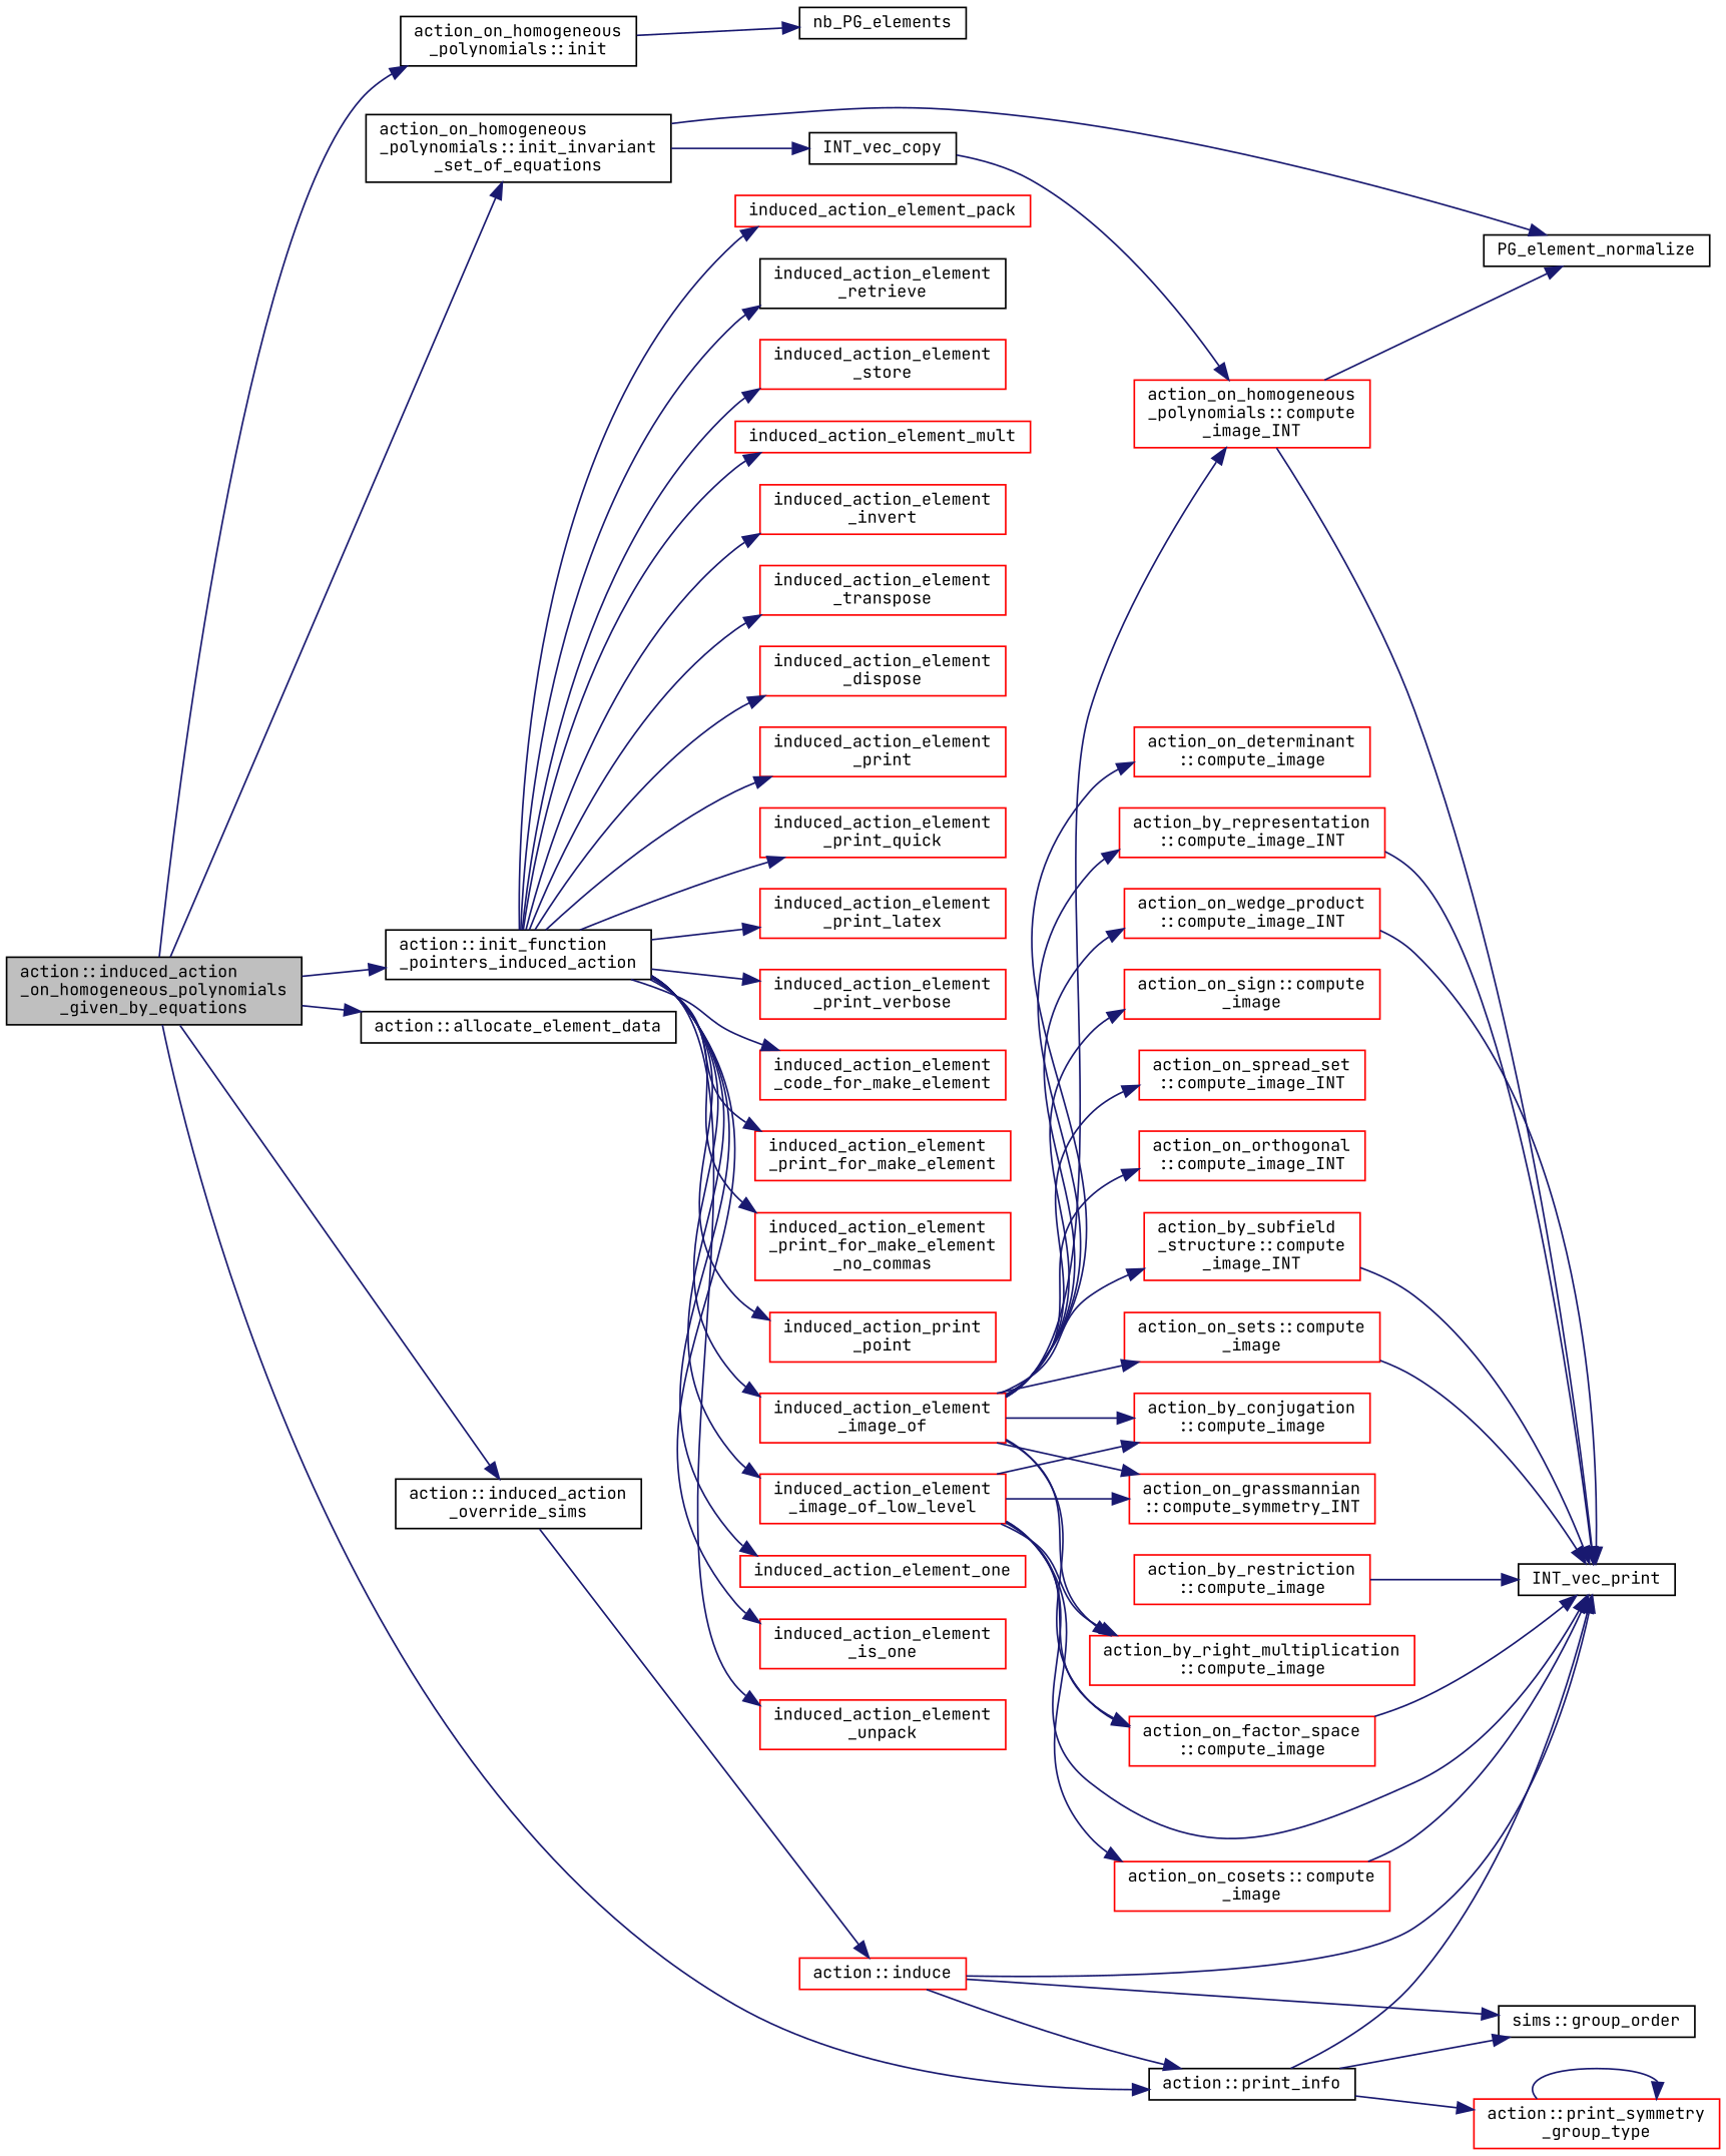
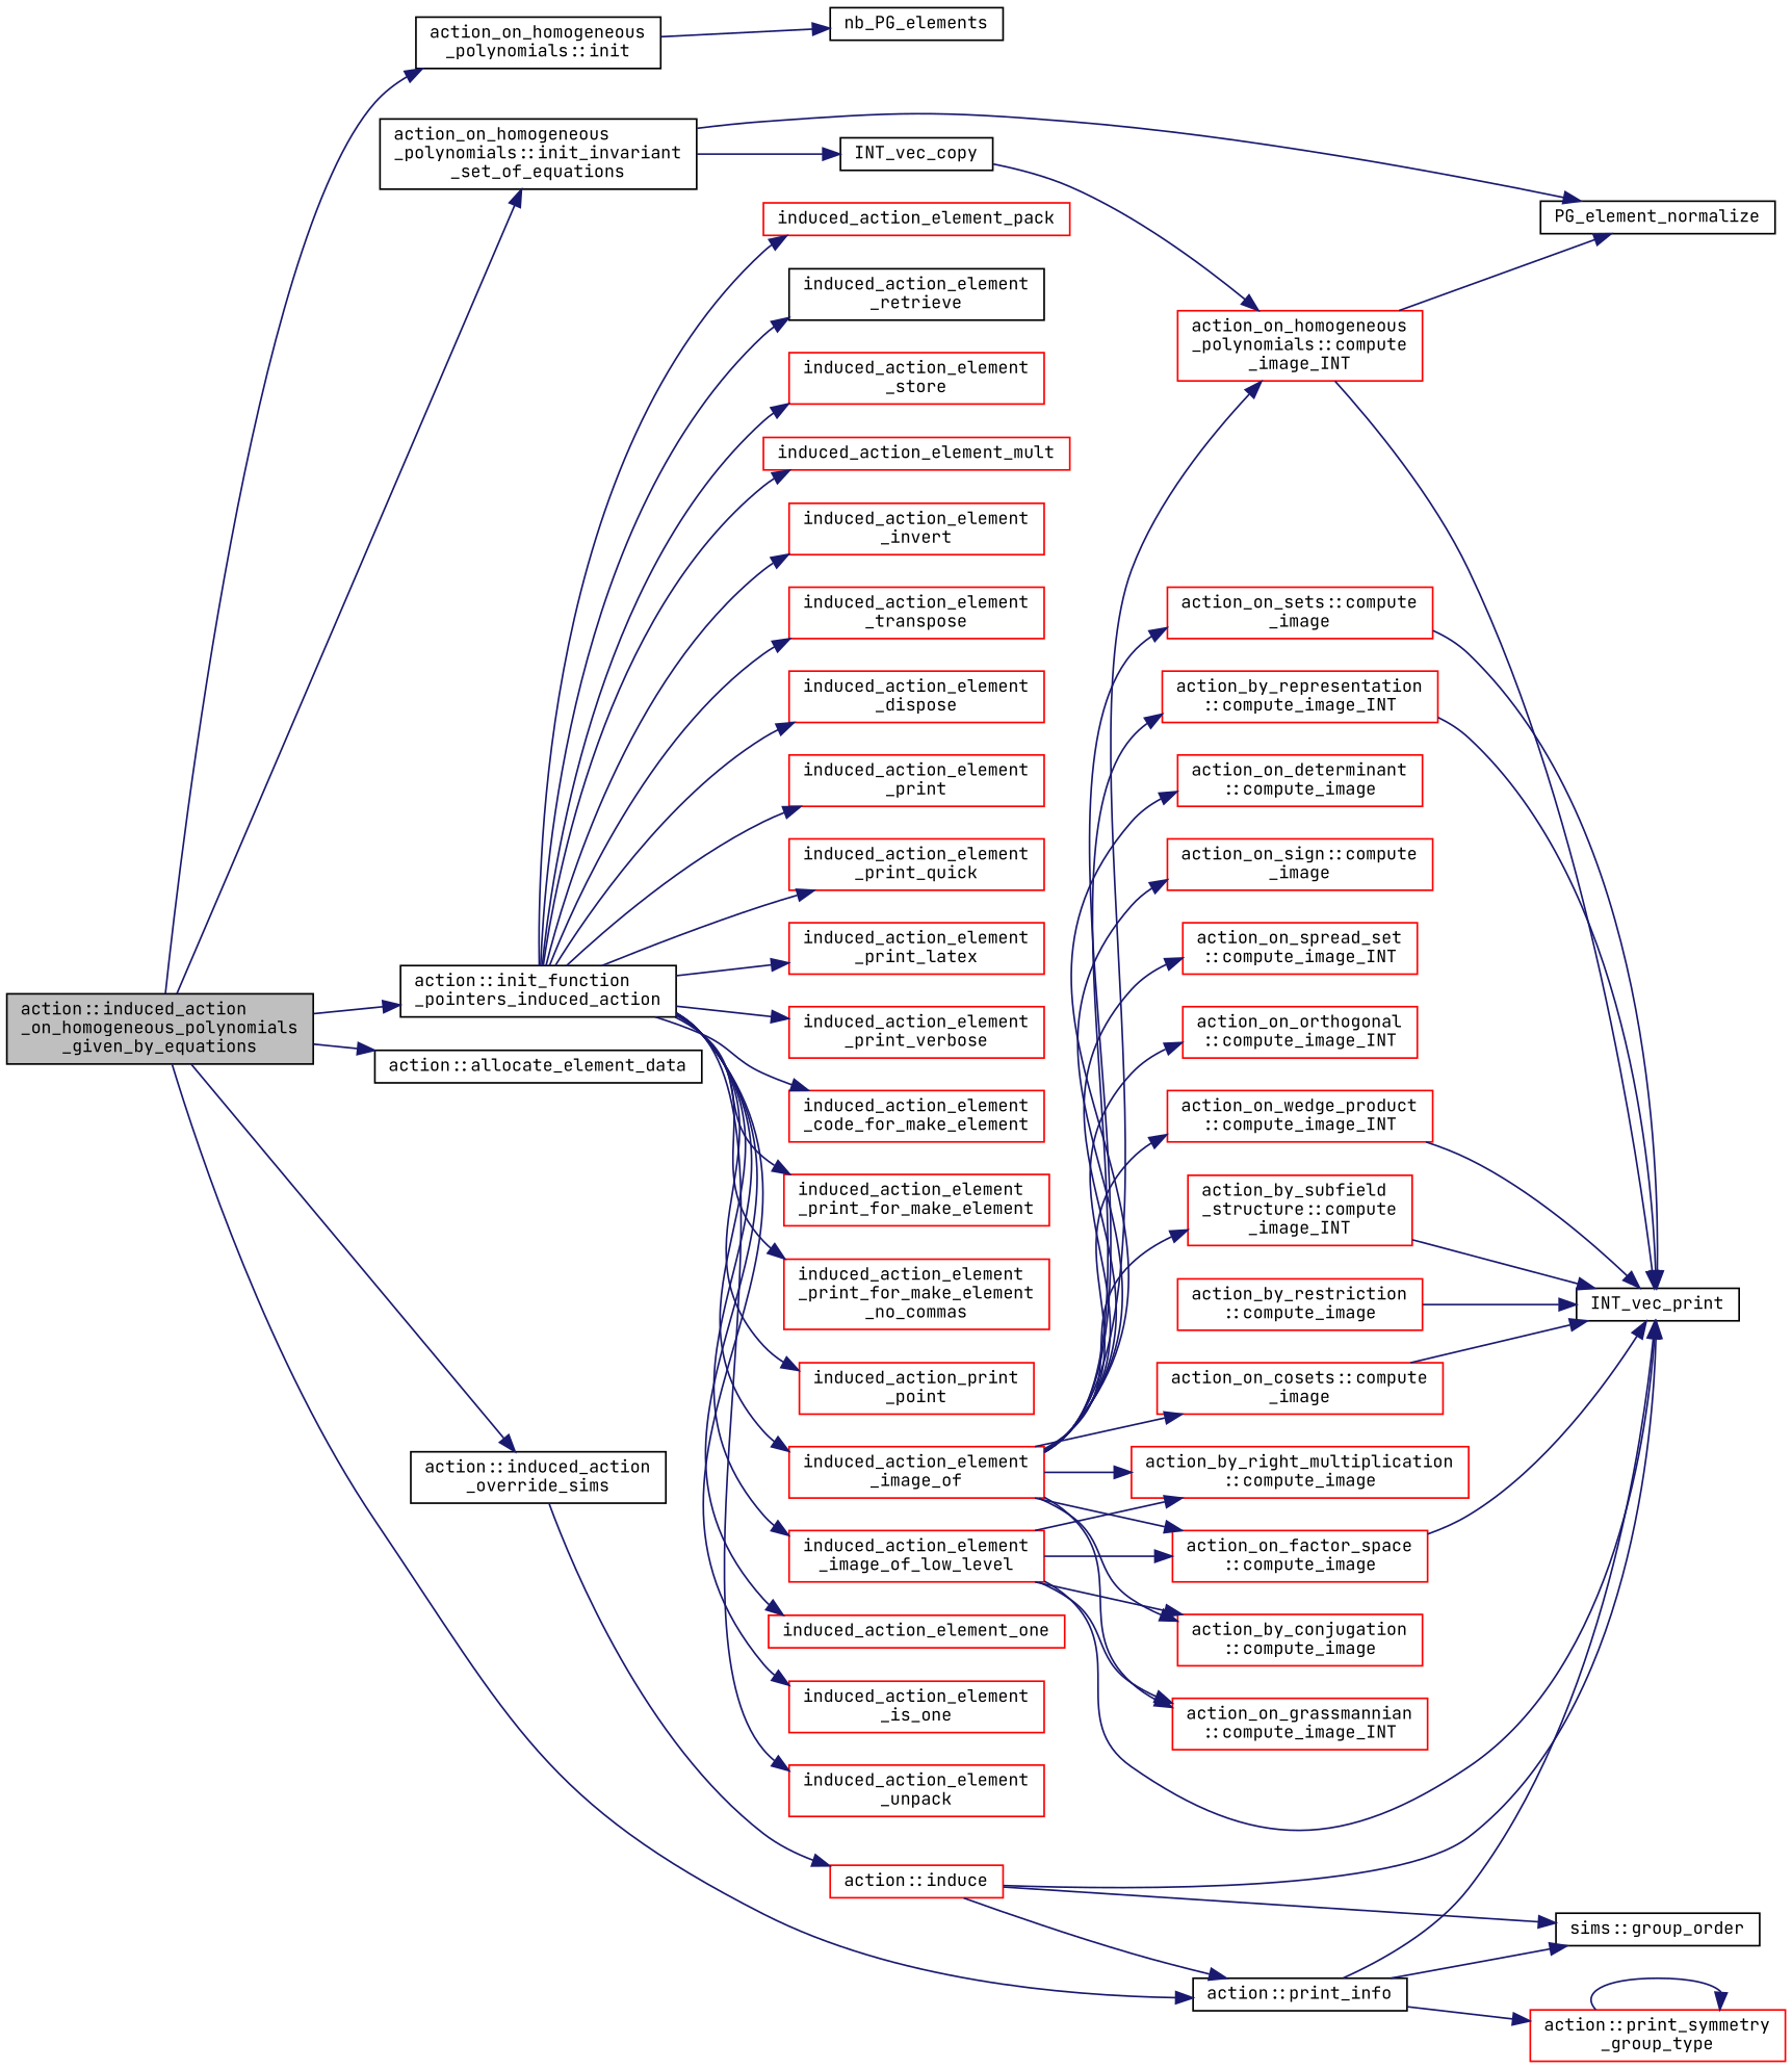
  digraph {
    fontname="JetBrains Mono"
    rankdir=LR
    node [color=red fillcolor=white fontname="JetBrains Mono" fontsize=10 shape=record style=filled]
    edge [color=midnightblue fontname="JetBrains Mono" fontsize=10 labelfontname=Helvetica labelfontsize=10 style=solid]
    n1 [color=black fillcolor=grey75 fontcolor=black height=0.2 label="action::induced_action\l_on_homogeneous_polynomials\l_given_by_equations" width=0.4]
    n2 [color=black height=0.2 label="action_on_homogeneous\l_polynomials::init" width=0.4]
    n3 [color=black height=0.2 label="action_on_homogeneous\l_polynomials::init_invariant\l_set_of_equations" width=0.4]
    n4 [color=black height=0.2 label="action::init_function\l_pointers_induced_action" width=0.4]
    n5 [color=black height=0.2 label="action::allocate_element_data" width=0.4]
    n6 [color=black height=0.2 label="action::induced_action\l_override_sims" width=0.4]
    n7 [color=black height=0.2 label="action::print_info" width=0.4]
    n8 [color=black height=0.2 label=nb_PG_elements width=0.4]
    n9 [color=black height=0.2 label=INT_vec_copy width=0.4]
    n10 [color=black height=0.2 label=PG_element_normalize width=0.4]
    n11 [height=0.2 label="induced_action_element\l_image_of" width=0.4]
    n12 [height=0.2 label="induced_action_element\l_image_of_low_level" width=0.4]
    n13 [height=0.2 label=induced_action_element_one width=0.4]
    n14 [height=0.2 label="induced_action_element\l_is_one" width=0.4]
    n15 [height=0.2 label="induced_action_element\l_unpack" width=0.4]
    n16 [height=0.2 label=induced_action_element_pack width=0.4]
    n17 [color=black height=0.2 label="induced_action_element\l_retrieve" width=0.4]
    n18 [height=0.2 label="induced_action_element\l_store" width=0.4]
    n19 [height=0.2 label=induced_action_element_mult width=0.4]
    n20 [height=0.2 label="induced_action_element\l_invert" width=0.4]
    n21 [height=0.2 label="induced_action_element\l_transpose" width=0.4]
    n22 [height=0.2 label="induced_action_element\l_dispose" width=0.4]
    n23 [height=0.2 label="induced_action_element\l_print" width=0.4]
    n24 [height=0.2 label="induced_action_element\l_print_quick" width=0.4]
    n25 [height=0.2 label="induced_action_element\l_print_latex" width=0.4]
    n26 [height=0.2 label="induced_action_element\l_print_verbose" width=0.4]
    n27 [height=0.2 label="induced_action_element\l_code_for_make_element" width=0.4]
    n28 [height=0.2 label="induced_action_element\l_print_for_make_element" width=0.4]
    n29 [height=0.2 label="induced_action_element\l_print_for_make_element\l_no_commas" width=0.4]
    n30 [height=0.2 label="induced_action_print\l_point" width=0.4]
    n31 [height=0.2 label="action::induce" width=0.4]
    n32 [color=black height=0.2 label=INT_vec_print width=0.4]
    n33 [color=black height=0.2 label="sims::group_order" width=0.4]
    n34 [height=0.2 label="action::print_symmetry\l_group_type" width=0.4]
    n35 [height=0.2 label="action_on_homogeneous\l_polynomials::compute\l_image_INT" width=0.4]
    n36 [height=0.2 label="action_by_right_multiplication\l::compute_image" width=0.4]
    n37 [height=0.2 label="action_by_conjugation\l::compute_image" width=0.4]
    n38 [height=0.2 label="action_by_representation\l::compute_image_INT" width=0.4]
    n39 [height=0.2 label="action_on_determinant\l::compute_image" width=0.4]
    n40 [height=0.2 label="action_on_sign::compute\l_image" width=0.4]
-   n41 [height=0.2 label="action_on_grassmannian\l::compute_symmetry_INT" width=0.4]
+   n41 [height=0.2 label="action_on_grassmannian\l::compute_image_INT" width=0.4]
    n42 [height=0.2 label="action_on_spread_set\l::compute_image_INT" width=0.4]
    n43 [height=0.2 label="action_on_orthogonal\l::compute_image_INT" width=0.4]
    n44 [height=0.2 label="action_on_wedge_product\l::compute_image_INT" width=0.4]
    n45 [height=0.2 label="action_by_subfield\l_structure::compute\l_image_INT" width=0.4]
    n46 [height=0.2 label="action_on_cosets::compute\l_image" width=0.4]
    n47 [height=0.2 label="action_on_factor_space\l::compute_image" width=0.4]
    n48 [height=0.2 label="action_on_sets::compute\l_image" width=0.4]
    n49 [height=0.2 label="action_by_restriction\l::compute_image" width=0.4]
    n1 -> n2
    n1 -> n3
    n1 -> n4
    n1 -> n5
    n1 -> n6
    n1 -> n7
    n2 -> n8
    n3 -> n9
    n3 -> n10
    n4 -> n11
    n4 -> n12
    n4 -> n13
    n4 -> n14
    n4 -> n15
    n4 -> n16
    n4 -> n17
    n4 -> n18
    n4 -> n19
    n4 -> n20
    n4 -> n21
    n4 -> n22
    n4 -> n23
    n4 -> n24
    n4 -> n25
    n4 -> n26
    n4 -> n27
    n4 -> n28
    n4 -> n29
    n4 -> n30
    n6 -> n31
    n7 -> n32
    n7 -> n33
    n7 -> n34
    n9 -> n35
    n11 -> n35
    n11 -> n36
    n11 -> n37
    n11 -> n38
    n11 -> n39
    n11 -> n40
    n11 -> n41
    n11 -> n42
    n11 -> n43
    n11 -> n44
    n11 -> n45
-   n12 -> n46
+   n11 -> n46
    n11 -> n47
    n11 -> n48
    n12 -> n32
    n12 -> n36
    n12 -> n37
    n12 -> n41
    n12 -> n47
    n31 -> n7
    n31 -> n32
    n31 -> n33
    n34 -> n34
    n35 -> n10
    n35 -> n32
    n38 -> n32
    n44 -> n32
    n45 -> n32
    n46 -> n32
    n47 -> n32
    n48 -> n32
    n49 -> n32
  }
